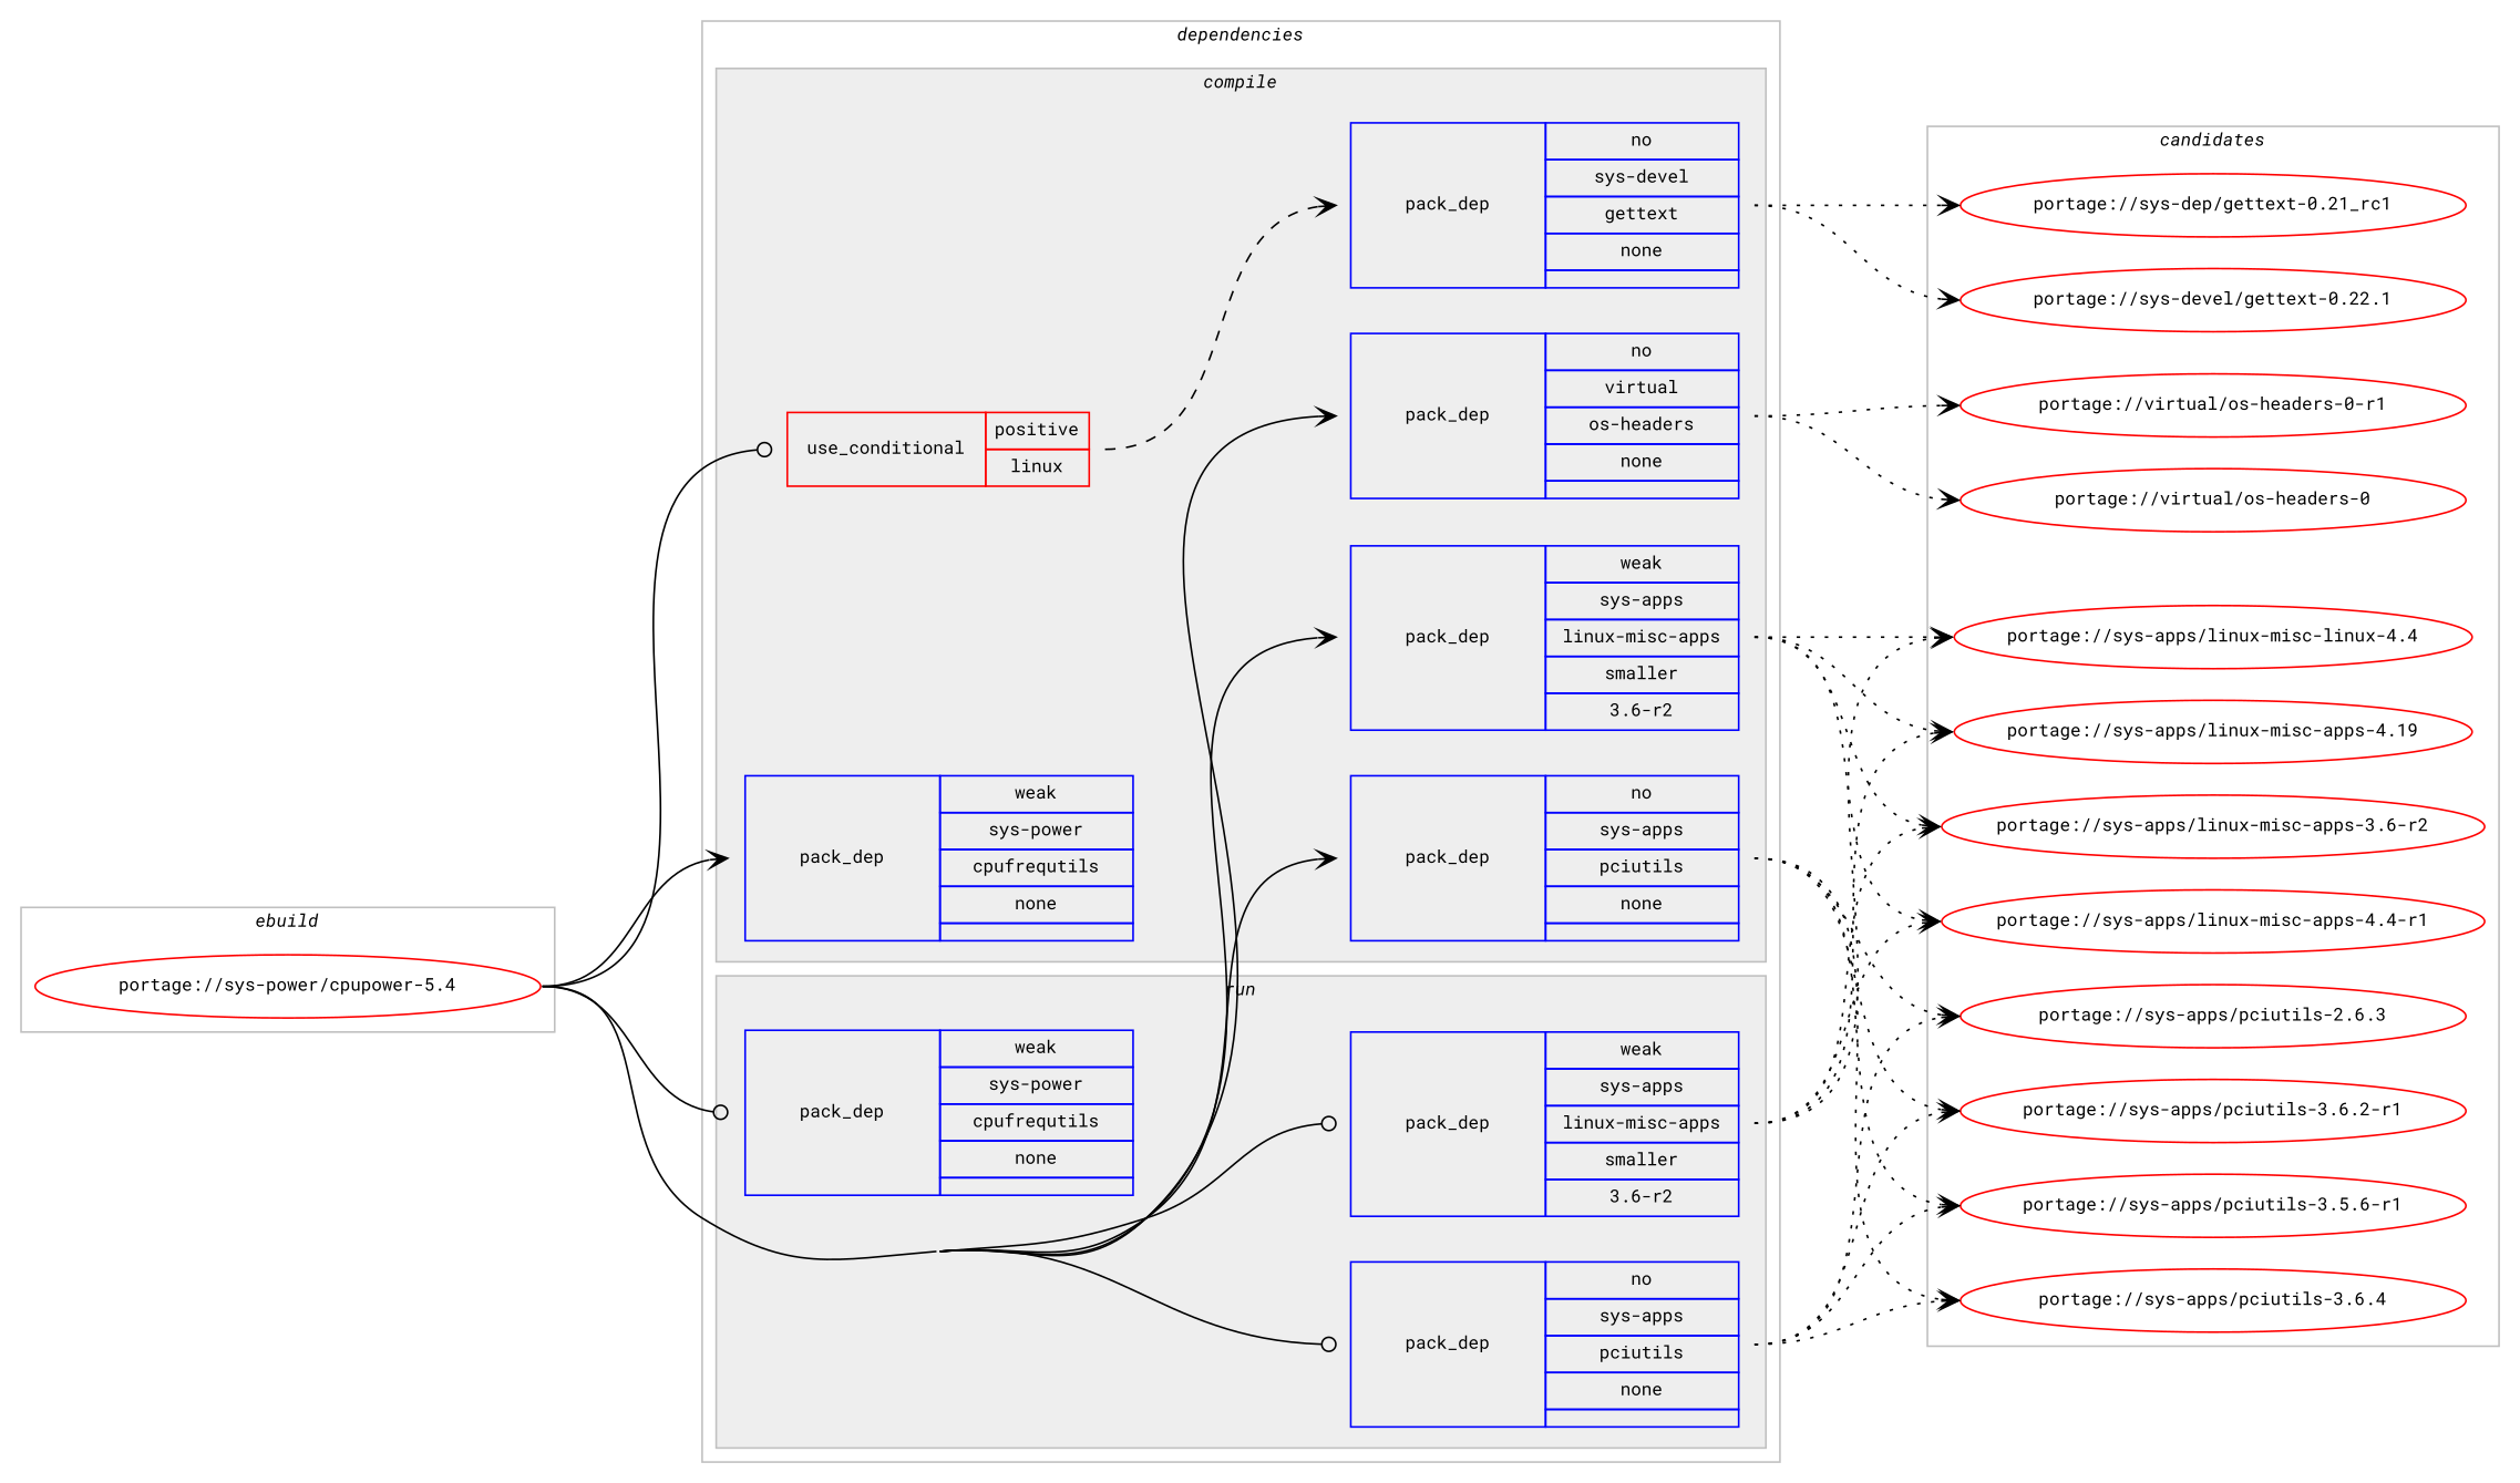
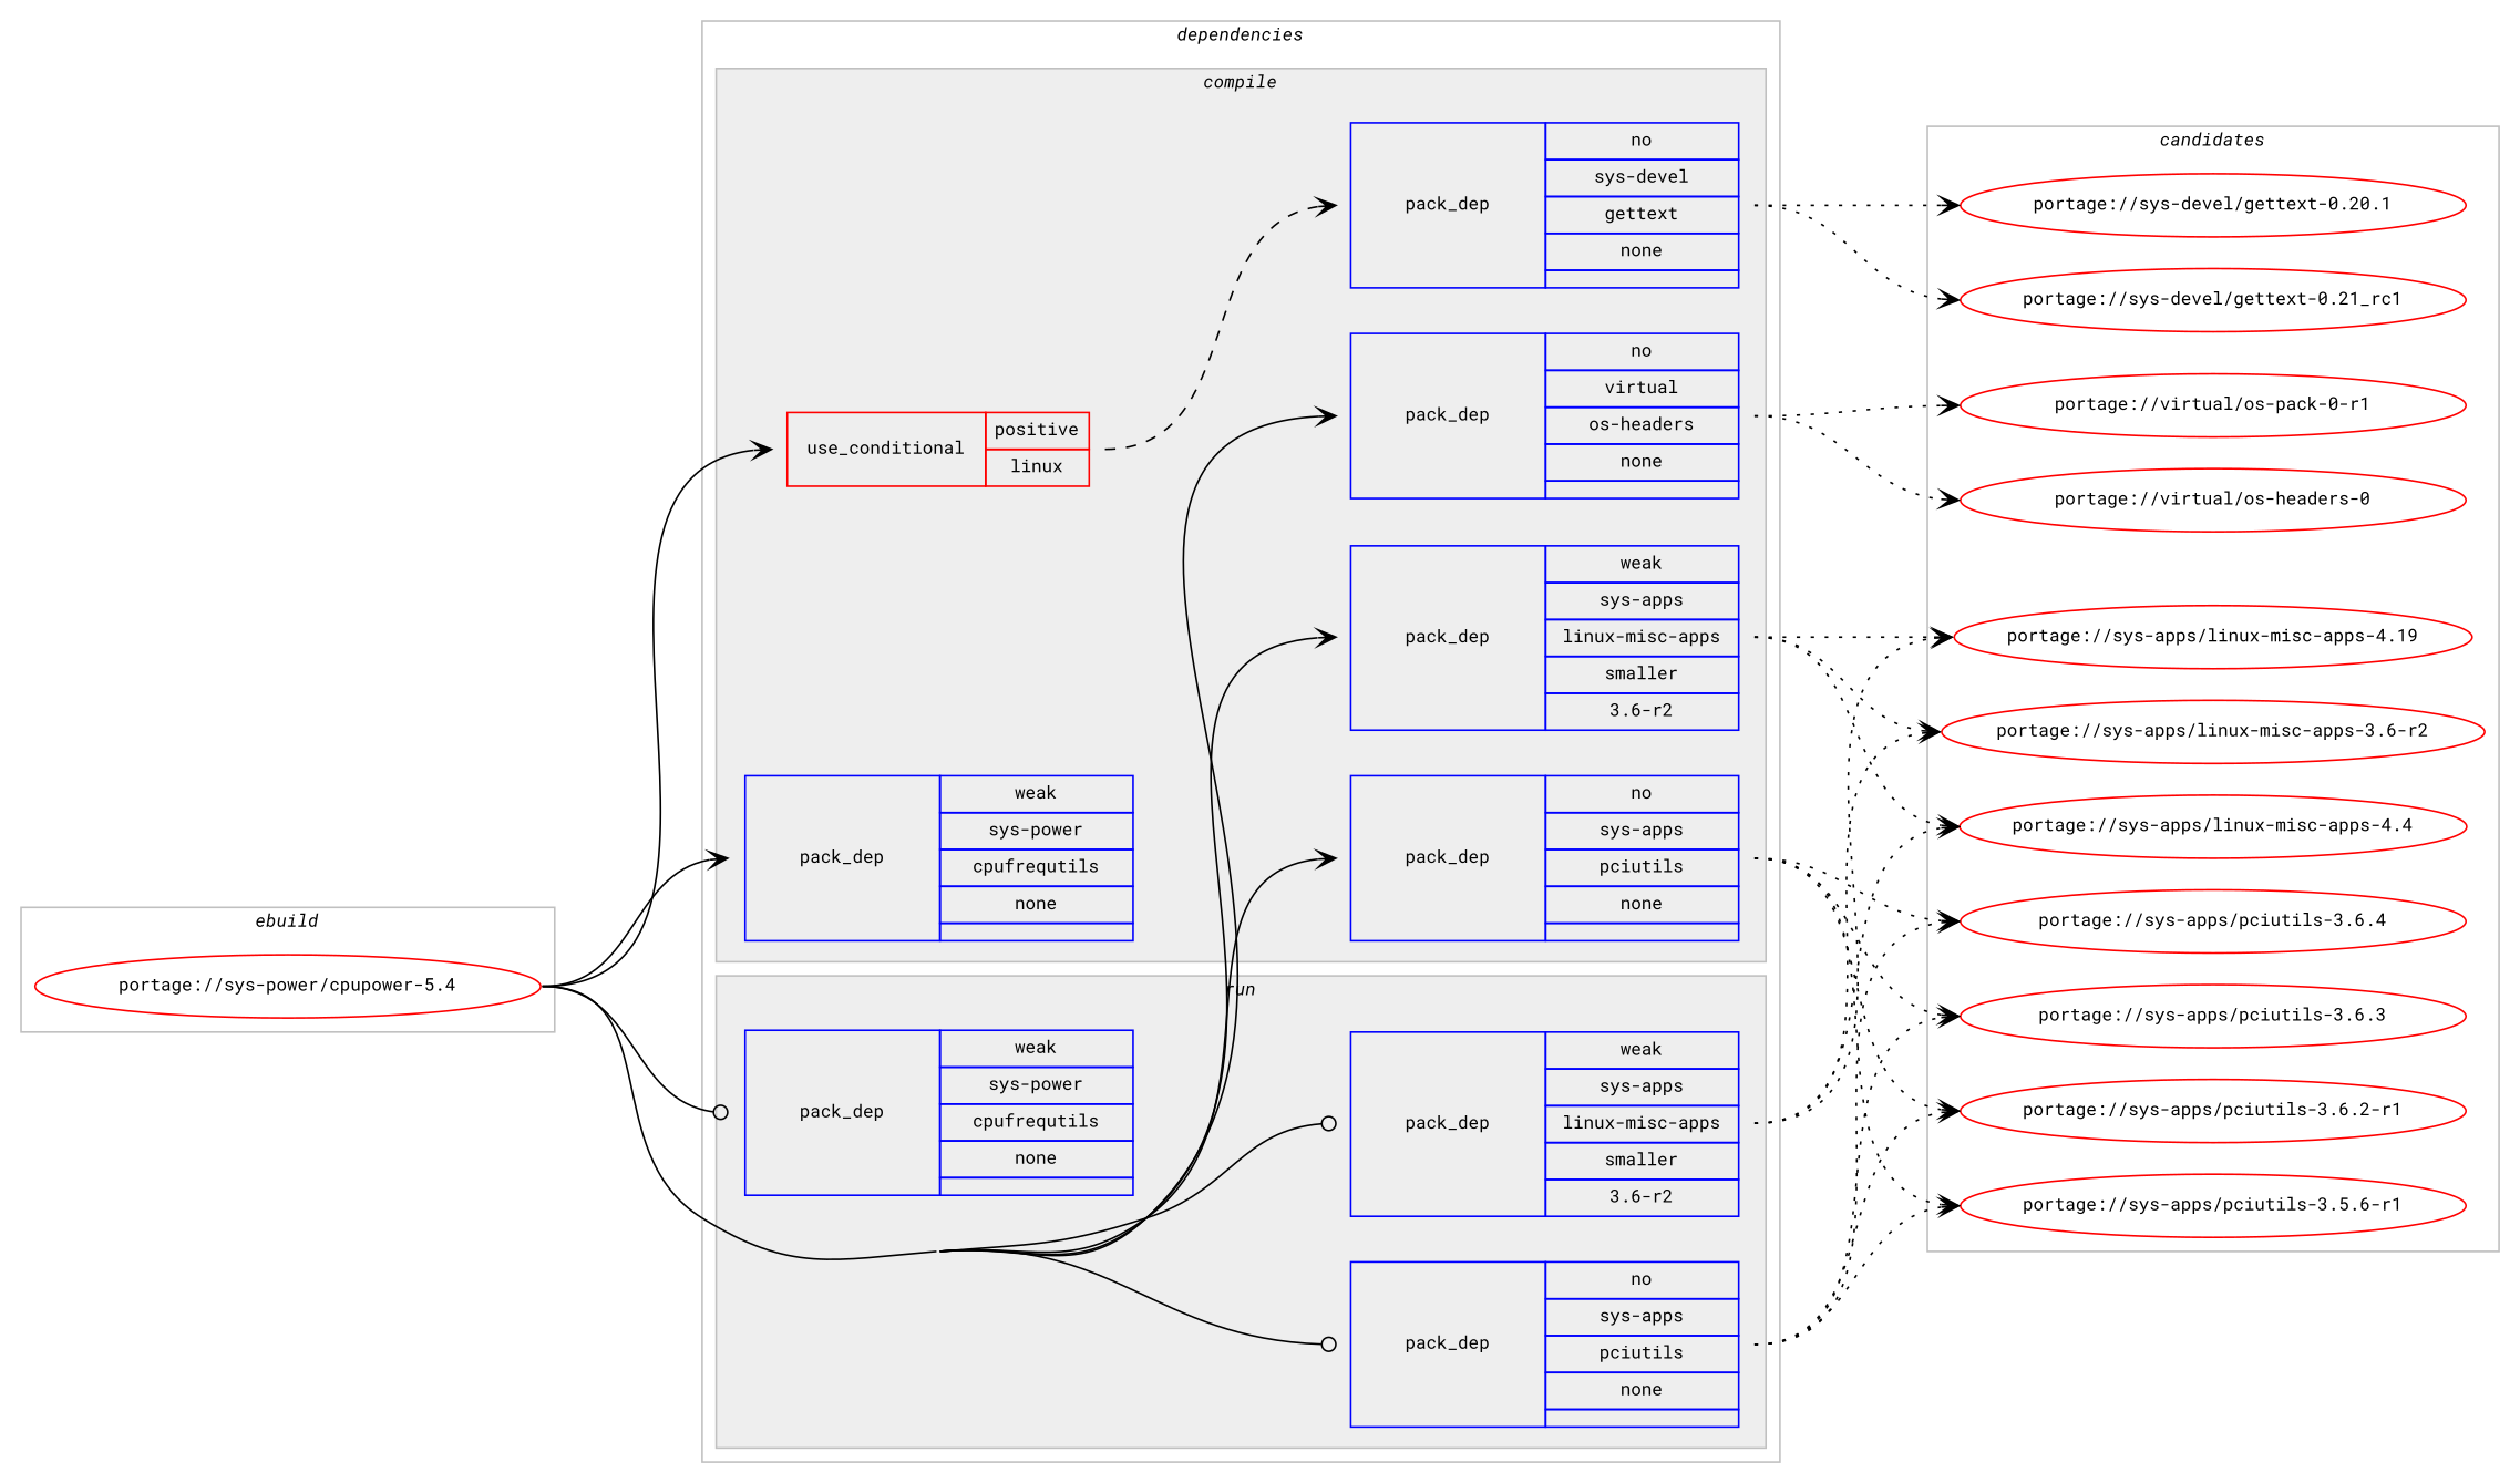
  digraph {
    compound=true
    concentrate=true
    fontname="Roboto Mono"
    fontsize=10
    newrank=true
    rankdir=LR
    ranksep=1.5
    node [color=red fontname="Roboto Mono" fontsize=10]
    edge [arrowhead=vee fontname="Roboto Mono" headport=w style=dotted tailport=e weight=100]
    n1 [label="portage://sys-power/cpupower-5.4" width=4]
    n2 [color=blue label=<<TABLE BORDER="0" CELLBORDER="1" CELLSPACING="0" CELLPADDING="4" WIDTH="220"><TR><TD ROWSPAN="6" CELLPADDING="30">pack_dep</TD></TR><TR><TD WIDTH="110">no</TD></TR><TR><TD>sys-devel</TD></TR><TR><TD>gettext</TD></TR><TR><TD>none</TD></TR><TR><TD></TD></TR></TABLE>> shape=none]
    n3 [label=<<TABLE BORDER="0" CELLBORDER="1" CELLSPACING="0" CELLPADDING="4"><TR><TD ROWSPAN="3" CELLPADDING="10">use_conditional</TD></TR><TR><TD>positive</TD></TR><TR><TD>linux</TD></TR></TABLE>> shape=none]
    n4 [color=blue label=<<TABLE BORDER="0" CELLBORDER="1" CELLSPACING="0" CELLPADDING="4" WIDTH="220"><TR><TD ROWSPAN="6" CELLPADDING="30">pack_dep</TD></TR><TR><TD WIDTH="110">no</TD></TR><TR><TD>sys-apps</TD></TR><TR><TD>pciutils</TD></TR><TR><TD>none</TD></TR><TR><TD></TD></TR></TABLE>> shape=none]
    n5 [color=blue label=<<TABLE BORDER="0" CELLBORDER="1" CELLSPACING="0" CELLPADDING="4" WIDTH="220"><TR><TD ROWSPAN="6" CELLPADDING="30">pack_dep</TD></TR><TR><TD WIDTH="110">no</TD></TR><TR><TD>virtual</TD></TR><TR><TD>os-headers</TD></TR><TR><TD>none</TD></TR><TR><TD></TD></TR></TABLE>> shape=none]
    n6 [color=blue label=<<TABLE BORDER="0" CELLBORDER="1" CELLSPACING="0" CELLPADDING="4" WIDTH="220"><TR><TD ROWSPAN="6" CELLPADDING="30">pack_dep</TD></TR><TR><TD WIDTH="110">weak</TD></TR><TR><TD>sys-apps</TD></TR><TR><TD>linux-misc-apps</TD></TR><TR><TD>smaller</TD></TR><TR><TD>3.6-r2</TD></TR></TABLE>> shape=none]
    n7 [color=blue label=<<TABLE BORDER="0" CELLBORDER="1" CELLSPACING="0" CELLPADDING="4" WIDTH="220"><TR><TD ROWSPAN="6" CELLPADDING="30">pack_dep</TD></TR><TR><TD WIDTH="110">weak</TD></TR><TR><TD>sys-power</TD></TR><TR><TD>cpufrequtils</TD></TR><TR><TD>none</TD></TR><TR><TD></TD></TR></TABLE>> shape=none]
    n8 [color=blue label=<<TABLE BORDER="0" CELLBORDER="1" CELLSPACING="0" CELLPADDING="4" WIDTH="220"><TR><TD ROWSPAN="6" CELLPADDING="30">pack_dep</TD></TR><TR><TD WIDTH="110">no</TD></TR><TR><TD>sys-apps</TD></TR><TR><TD>pciutils</TD></TR><TR><TD>none</TD></TR><TR><TD></TD></TR></TABLE>> shape=none]
    n9 [color=blue label=<<TABLE BORDER="0" CELLBORDER="1" CELLSPACING="0" CELLPADDING="4" WIDTH="220"><TR><TD ROWSPAN="6" CELLPADDING="30">pack_dep</TD></TR><TR><TD WIDTH="110">weak</TD></TR><TR><TD>sys-apps</TD></TR><TR><TD>linux-misc-apps</TD></TR><TR><TD>smaller</TD></TR><TR><TD>3.6-r2</TD></TR></TABLE>> shape=none]
    n10 [color=blue label=<<TABLE BORDER="0" CELLBORDER="1" CELLSPACING="0" CELLPADDING="4" WIDTH="220"><TR><TD ROWSPAN="6" CELLPADDING="30">pack_dep</TD></TR><TR><TD WIDTH="110">weak</TD></TR><TR><TD>sys-power</TD></TR><TR><TD>cpufrequtils</TD></TR><TR><TD>none</TD></TR><TR><TD></TD></TR></TABLE>> shape=none]
-   n11 [label="portage://sys-dep/gettext-0.21_rc1" width=4]
-   n12 [label="portage://sys-devel/gettext-0.22.1" width=4]
+   n11 [label="portage://sys-devel/gettext-0.21_rc1" width=4]
+   n12 [label="portage://sys-devel/gettext-0.20.1" width=4]
    n13 [label="portage://sys-apps/pciutils-3.6.4" width=4]
-   n14 [label="portage://sys-apps/pciutils-2.6.3" width=4]
+   n14 [label="portage://sys-apps/pciutils-3.6.3" width=4]
    n15 [label="portage://sys-apps/pciutils-3.6.2-r1" width=4]
    n16 [label="portage://sys-apps/pciutils-3.5.6-r1" width=4]
-   n17 [label="portage://virtual/os-headers-0-r1" width=4]
+   n17 [label="portage://virtual/os-pack-0-r1" width=4]
    n18 [label="portage://virtual/os-headers-0" width=4]
-   n19 [label="portage://sys-apps/linux-misc-apps-4.4-r1" width=4]
-   n20 [label="portage://sys-apps/linux-misc-linux-4.4" width=4]
+   n20 [label="portage://sys-apps/linux-misc-apps-4.4" width=4]
    n21 [label="portage://sys-apps/linux-misc-apps-4.19" width=4]
    n22 [label="portage://sys-apps/linux-misc-apps-3.6-r2" width=4]
    subgraph cluster_1 {
      color=gray
      label=<<i>ebuild</i>>
      rank=same
      n1
    }
    subgraph cluster_2 {
      color=gray
      label=<<i>dependencies</i>>
      subgraph cluster_3 {
        color=gray
        fillcolor="#eeeeee"
        label=<<i>compile</i>>
        style=filled
        subgraph sub_4 {
          color=gray
          fillcolor="#eeeeee"
          label=<<i>compile</i>>
          style=filled
          n3
          subgraph sub_5 {
            color=gray
            fillcolor="#eeeeee"
            label=<<i>compile</i>>
            style=filled
            n2
          }
        }
        subgraph sub_6 {
          color=gray
          fillcolor="#eeeeee"
          label=<<i>compile</i>>
          style=filled
          n4
        }
        subgraph sub_7 {
          color=gray
          fillcolor="#eeeeee"
          label=<<i>compile</i>>
          style=filled
          n5
        }
        subgraph sub_8 {
          color=gray
          fillcolor="#eeeeee"
          label=<<i>compile</i>>
          style=filled
          n6
        }
        subgraph sub_9 {
          color=gray
          fillcolor="#eeeeee"
          label=<<i>compile</i>>
          style=filled
          n7
        }
      }
      subgraph cluster_10 {
        color=gray
        fillcolor="#eeeeee"
        label=<<i>compile and run</i>>
        style=filled
      }
      subgraph cluster_11 {
        color=gray
        fillcolor="#eeeeee"
        label=<<i>run</i>>
        style=filled
        subgraph sub_12 {
          color=gray
          fillcolor="#eeeeee"
          label=<<i>run</i>>
          style=filled
          n8
        }
        subgraph sub_13 {
          color=gray
          fillcolor="#eeeeee"
          label=<<i>run</i>>
          style=filled
          n9
        }
        subgraph sub_14 {
          color=gray
          fillcolor="#eeeeee"
          label=<<i>run</i>>
          style=filled
          n10
        }
      }
    }
    subgraph cluster_15 {
      color=gray
      label=<<i>candidates</i>>
      rank=same
      subgraph sub_16 {
        color=black
        label=<<i>candidates</i>>
        nodesep=1
        rank=same
        n11
        n12
      }
      subgraph sub_17 {
        color=black
        label=<<i>candidates</i>>
        nodesep=1
        rank=same
        n13
        n14
        n15
        n16
      }
      subgraph sub_18 {
        color=black
        label=<<i>candidates</i>>
        nodesep=1
        rank=same
        n17
        n18
      }
      subgraph sub_19 {
        color=black
        label=<<i>candidates</i>>
        nodesep=1
        rank=same
-       n19
        n20
        n21
        n22
      }
      subgraph sub_20 {
        color=black
        label=<<i>candidates</i>>
        nodesep=1
        rank=same
      }
      subgraph sub_21 {
        color=black
        label=<<i>candidates</i>>
        nodesep=1
        rank=same
        n13
        n14
        n15
        n16
      }
      subgraph sub_22 {
        color=black
        label=<<i>candidates</i>>
        nodesep=1
        rank=same
-       n19
        n20
        n21
        n22
      }
      subgraph sub_23 {
        color=black
        label=<<i>candidates</i>>
        nodesep=1
        rank=same
      }
    }
-   n1 -> n3 [arrowhead=odot style=solid weight=20]
+   n1 -> n3 [style=solid weight=20]
    n1 -> n4 [style=solid weight=20]
    n1 -> n5 [style=solid weight=20]
    n1 -> n6 [style=solid weight=20]
    n1 -> n7 [style=solid weight=20]
    n1 -> n8 [arrowhead=odot style=solid weight=20]
    n1 -> n9 [arrowhead=odot style=solid weight=20]
    n1 -> n10 [arrowhead=odot style=solid weight=20]
    n2 -> n11
    n2 -> n12
    n3 -> n2 [style=dashed weight=20]
    n4 -> n13
    n4 -> n14
    n4 -> n15
    n4 -> n16
    n5 -> n17
    n5 -> n18
-   n6 -> n19
    n6 -> n20
    n6 -> n21
    n6 -> n22
    n8 -> n13
    n8 -> n14
    n8 -> n15
    n8 -> n16
-   n9 -> n19
    n9 -> n20
    n9 -> n21
    n9 -> n22
  }
